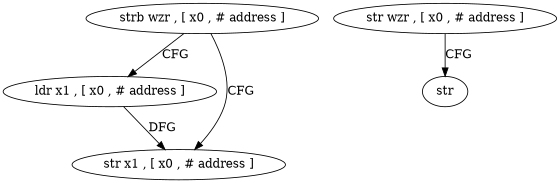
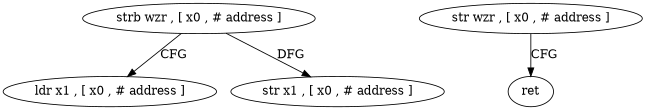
  digraph {
    n1 [label="ldr x1 , [ x0 , # address ]"]
    n2 [label="str x1 , [ x0 , # address ]"]
    n3 [label="strb wzr , [ x0 , # address ]"]
    n4 [label="str wzr , [ x0 , # address ]"]
-   n5 [label=str]
-   n1 -> n2 [label=DFG]
+   n5 [label=ret]
    n3 -> n1 [label=CFG]
-   n3 -> n2 [label=CFG]
+   n3 -> n2 [label=DFG]
    n4 -> n5 [label=CFG]
  }
